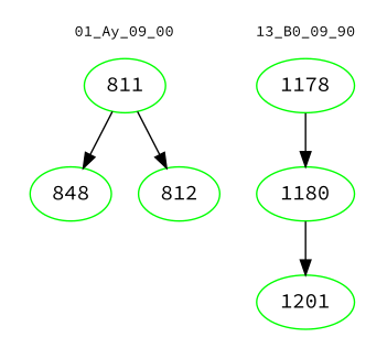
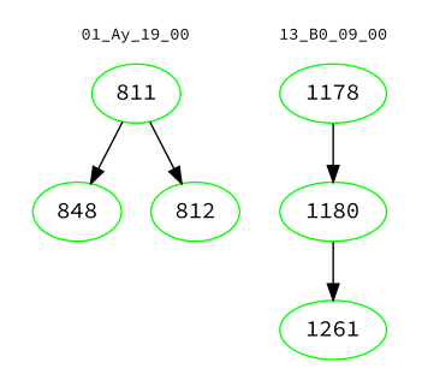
  digraph {
    fontname="Source Code Pro"
    node [color=green fontname="Source Code Pro"]
    edge [color=black fontname="Source Code Pro"]
    n1 [label=811]
    n2 [label=848]
    n3 [label=812]
    n4 [label=1178]
    n5 [label=1180]
-   n6 [label=1201]
+   n6 [label=1261]
    subgraph cluster_1 {
      color=white
      fontsize=10
-     label="01_Ay_09_00"
+     label="01_Ay_19_00"
      n1
      n2
      n3
    }
    subgraph cluster_2 {
      color=white
      fontsize=10
-     label="13_B0_09_90"
+     label="13_B0_09_00"
      n4
      n5
      n6
    }
    n1 -> n2
    n1 -> n3
    n4 -> n5
    n5 -> n6
  }
